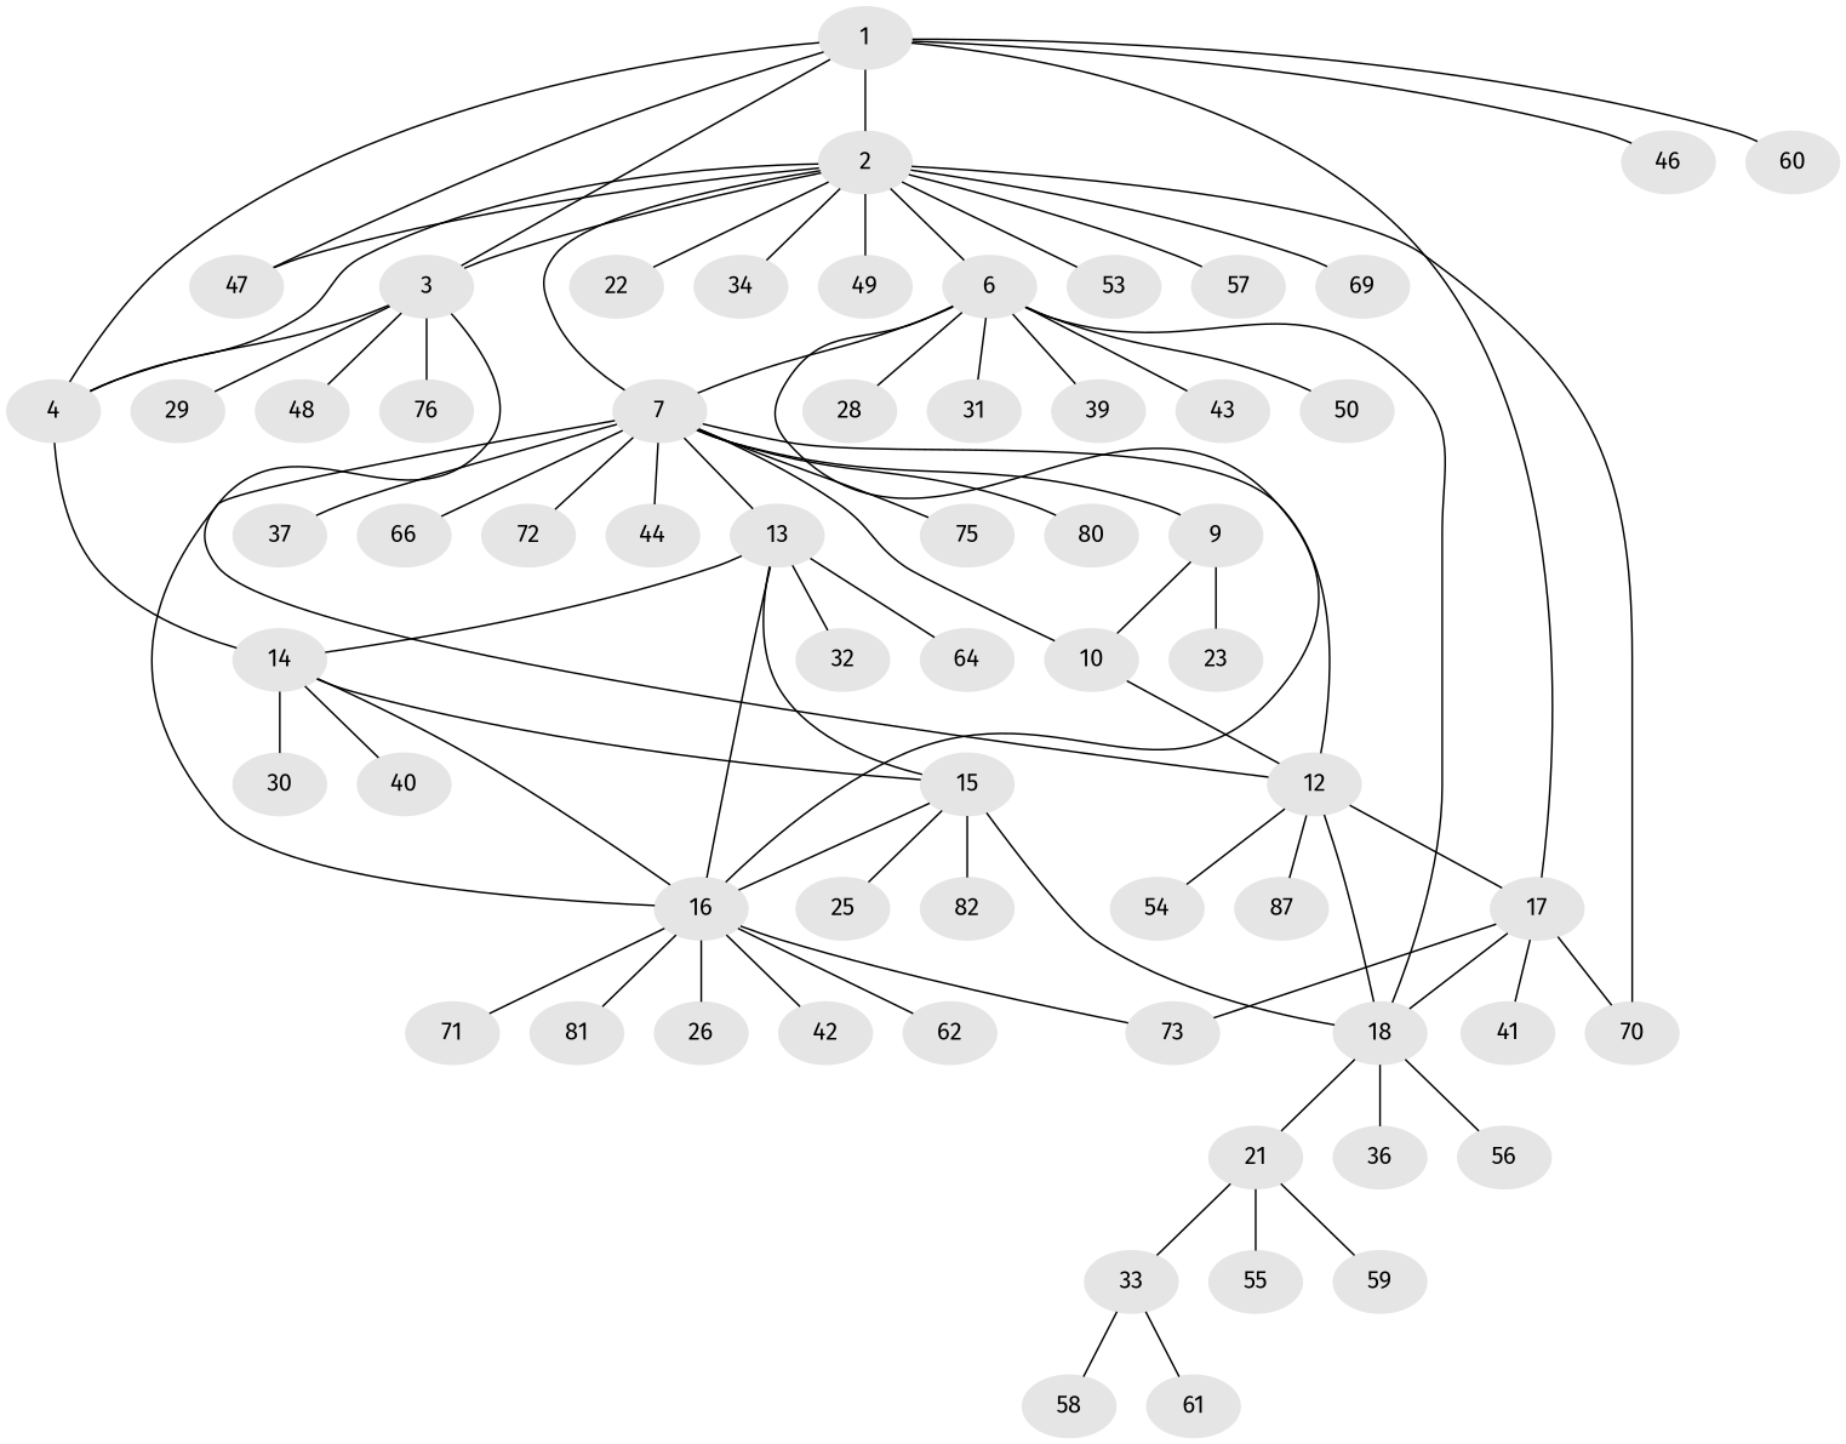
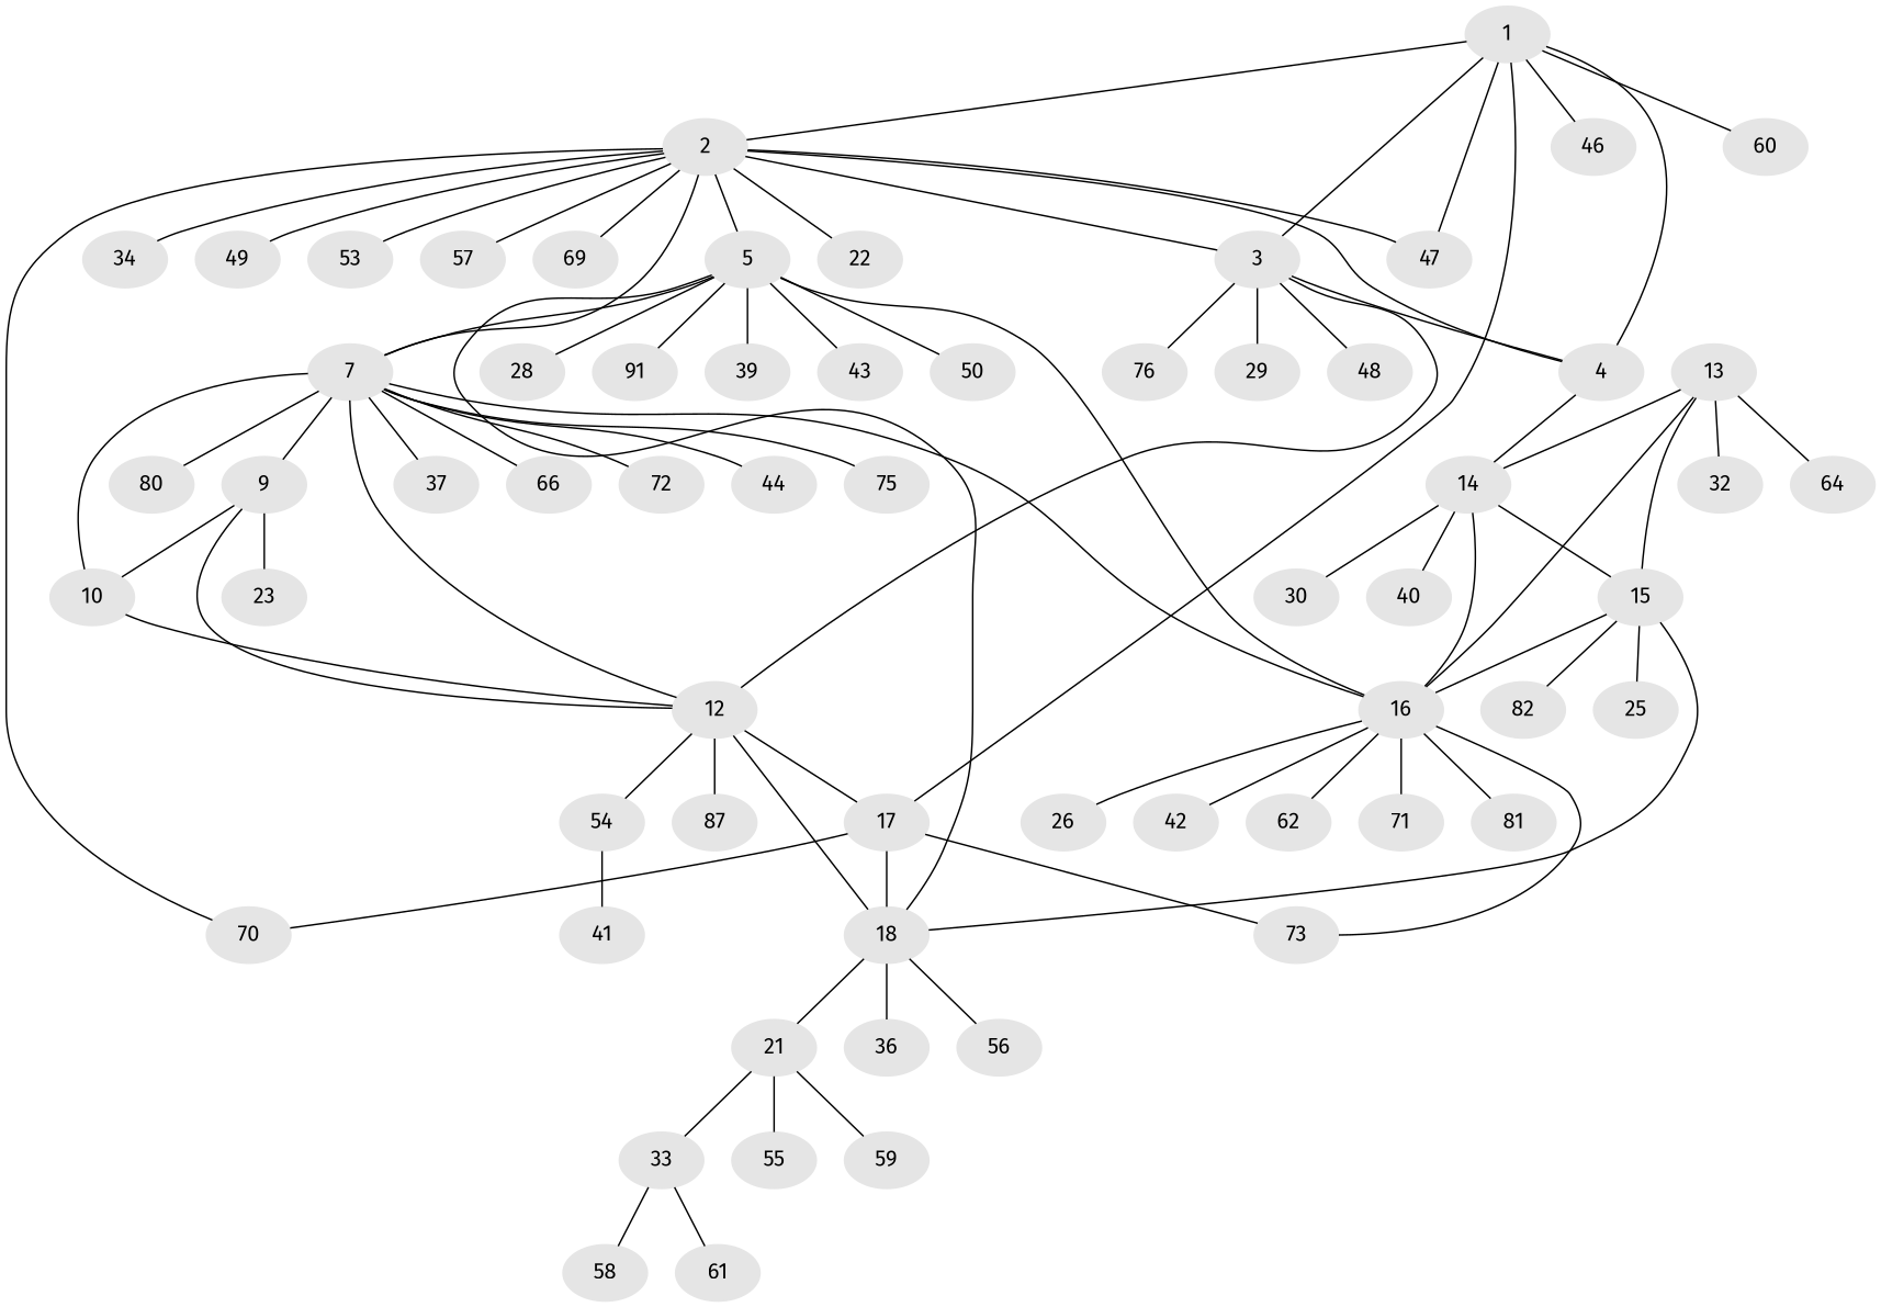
  graph {
    fontname="Fira Sans"
    node [color=gray90 fontname="Fira Sans" style=filled]
    edge [fontname="Fira Sans"]
    1 [super="+79"]
    2 [super="+6"]
    3 [super="+24"]
    4
    17 [super="+63"]
    46
    47
    60
-   5 [super="+8" label=6]
+   5 [super="+8"]
    7 [super="+11"]
    22
    34
    49
    53
    57
    69
    70
    12 [super="+19"]
    29
    48 [super="+78"]
    76
    14 [super="+68"]
    18 [super="+20"]
    73
    41
    16 [super="+35"]
    28
-   31 [super="+65"]
+   31 [super="+65" label=91]
    39
    43
    50
    9 [super="+45"]
    10 [super="+44"]
    13 [super="+38"]
    37
    66
    72
    n38 [label=44]
    75
    80
    n41 [label=87]
    54
    15 [super="+51"]
    30
    40
    26
    42
    62
    71
    81
    21 [super="+52"]
    36
    56
    23
    32
    64
    25
    82
    33
    55
    59
    58 [super="+67"]
    61 [super="+77"]
    1 -- 2
    1 -- 3
    1 -- 4
    1 -- 17
    1 -- 46
    1 -- 47
    1 -- 60
    2 -- 3
    2 -- 4
    2 -- 47
    2 -- 5 [weight=2]
    2 -- 7
    2 -- 22
    2 -- 34
    2 -- 49
    2 -- 53
    2 -- 57
    2 -- 69
    2 -- 70
    3 -- 4
    3 -- 12
    3 -- 29
    3 -- 48
    3 -- 76
    4 -- 14
    17 -- 70
    17 -- 18 [weight=2]
    17 -- 73
-   17 -- 41
+   54 -- 41
    5 -- 7 [weight=2]
    5 -- 18
    5 -- 16
    5 -- 28
    5 -- 31
    5 -- 39
    5 -- 43
    5 -- 50
    7 -- 12
    7 -- 16
    7 -- 9
    7 -- 10
-   7 -- 13
    7 -- 37
    7 -- 66
    7 -- 72
    7 -- n38
    7 -- 75
    7 -- 80
    12 -- 17
    12 -- 18 [weight=2]
    12 -- n41
    12 -- 54
    14 -- 16
    14 -- 15
    14 -- 30
    14 -- 40
    18 -- 21
    18 -- 36
    18 -- 56
    16 -- 73
    16 -- 26
    16 -- 42
    16 -- 62
    16 -- 71
    16 -- 81
+   9 -- 12
    9 -- 10
    9 -- 23
    10 -- 12
    13 -- 14
    13 -- 16
    13 -- 15
    13 -- 32
    13 -- 64
    15 -- 18
    15 -- 16
    15 -- 25
    15 -- 82
    21 -- 33
    21 -- 55
    21 -- 59
    33 -- 58
    33 -- 61
  }
